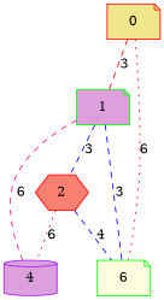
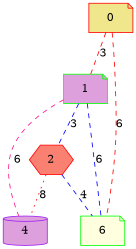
  graph {
    node [color=red fillcolor=plum shape=note style=filled weight=1]
    edge [color=red style=dashed]
    0 [fillcolor=khaki]
    1 [color=green weight=2]
    n3 [color=green fillcolor=lightyellow label=6 weight=2]
    2 [fillcolor=salmon shape=hexagon]
    4 [color=purple shape=cylinder weight=4]
    0 -- 1 [label=3]
-   0 -- n3 [label=6 style=dotted]
-   1 -- n3 [color=blue label=3]
+   0 -- n3 [label=6]
+   1 -- n3 [color=blue label=6]
    1 -- 2 [color=blue label=3]
    1 -- 4 [color=deeppink label=6]
    2 -- n3 [color=blue label=4]
-   2 -- 4 [label=6 style=dotted]
+   2 -- 4 [label=8 style=dotted]
  }
